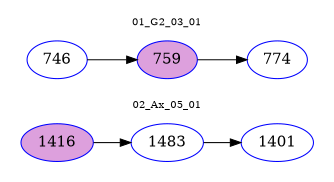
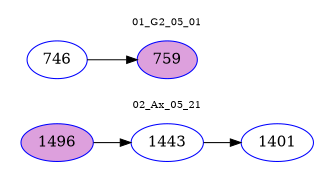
  digraph {
    rankdir=LR
    node [color=blue fillcolor=white style=filled]
    edge [color=black]
-   n1 [fillcolor=plum label=1416]
-   n2 [label=1483]
+   n1 [fillcolor=plum label=1496]
+   n2 [label=1443]
    n3 [label=1401]
    n4 [label=746]
    n5 [fillcolor=plum label=759]
-   n6 [label=774]
    subgraph cluster_1 {
      color=white
      fontsize=10
-     label="02_Ax_05_01"
+     label="02_Ax_05_21"
      n1
      n2
      n3
    }
    subgraph cluster_2 {
      color=white
      fontsize=10
-     label="01_G2_03_01"
+     label="01_G2_05_01"
      n4
      n5
-     n6
    }
    n1 -> n2
    n2 -> n3
    n4 -> n5
-   n5 -> n6
  }
